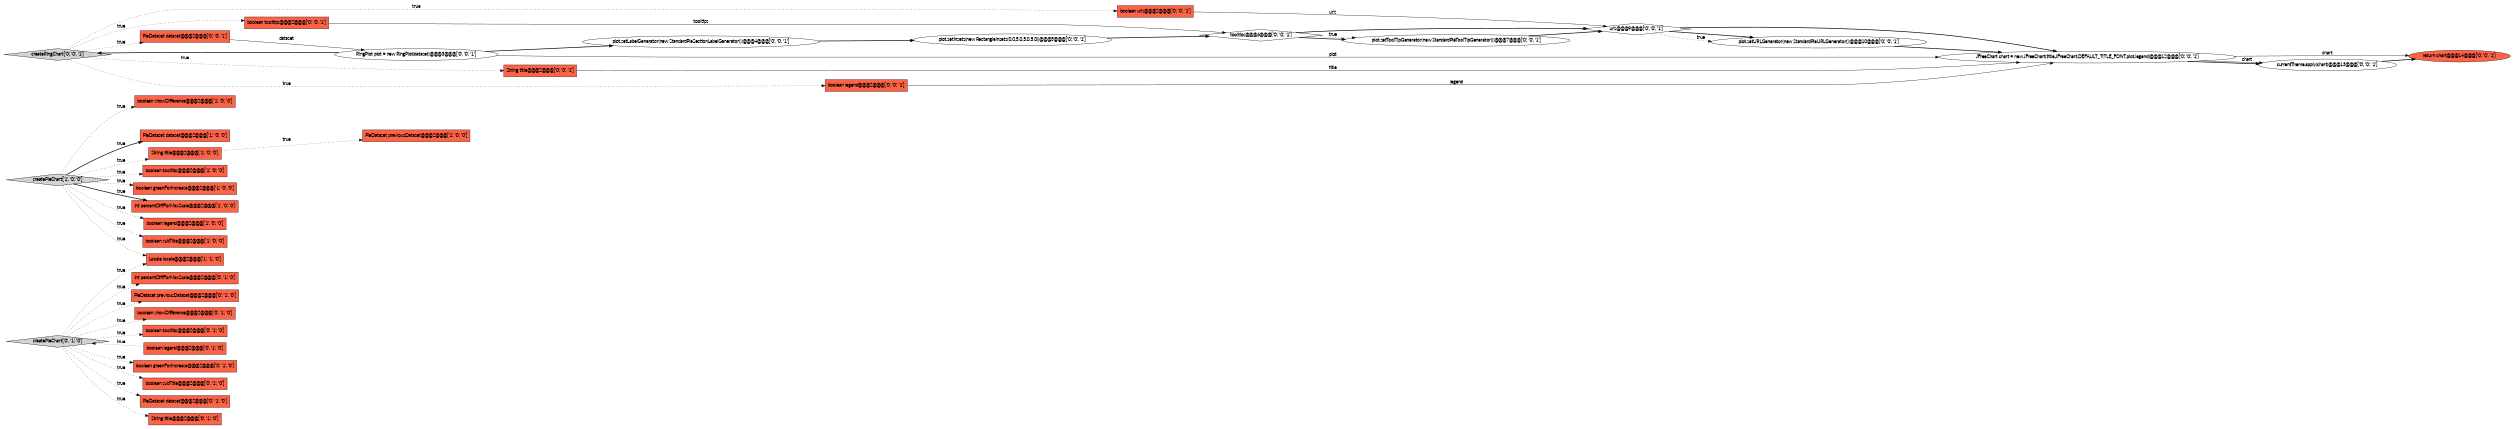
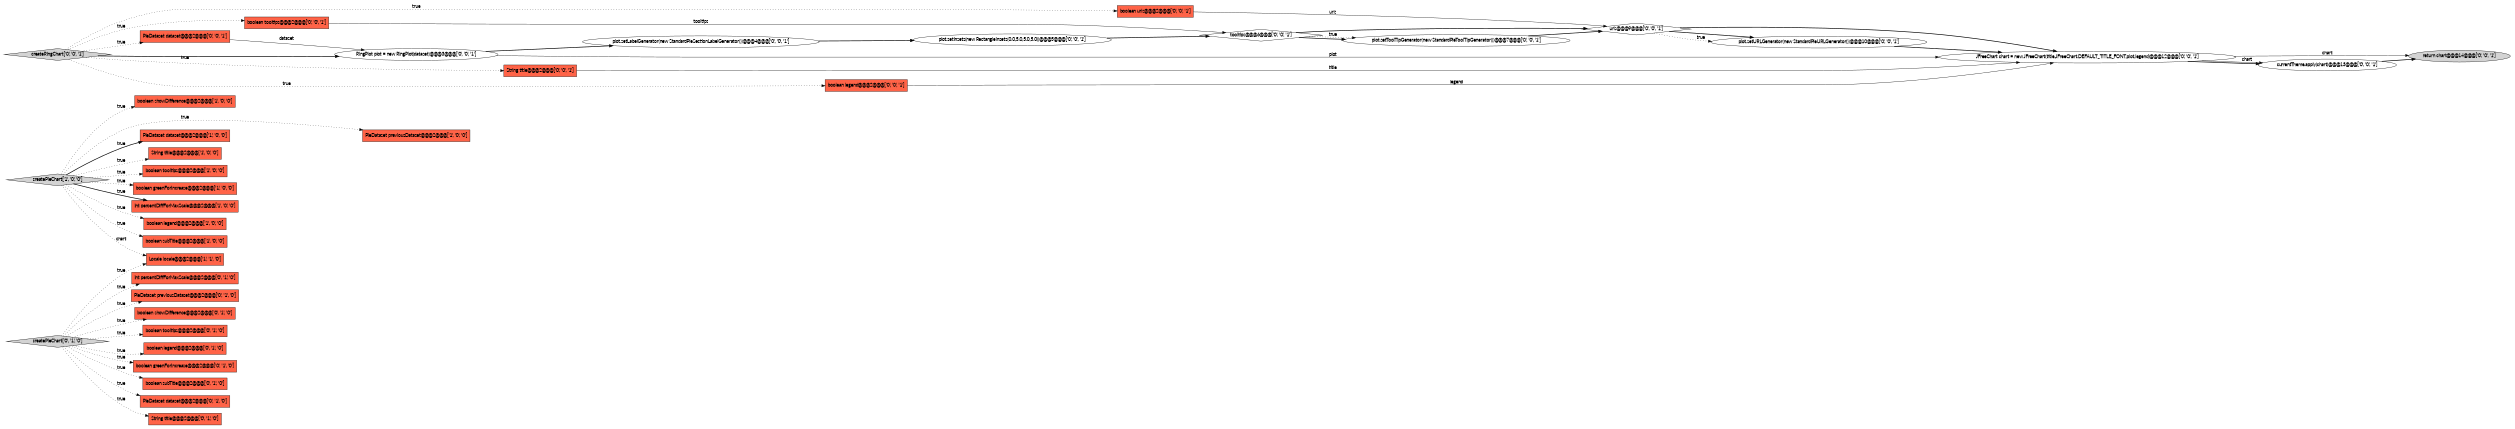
  digraph {
    fontname=Lato
    rankdir=LR
    node [fillcolor=tomato fontname=Lato shape=box style=filled]
    edge [fontname=Lato style=dotted]
    n1 [label="PieDataset previousDataset@@@2@@@['1', '0', '0']"]
-   n2 [label="return chart@@@14@@@['0', '0', '1']" shape=ellipse]
+   n2 [fillcolor=lightgray label="return chart@@@14@@@['0', '0', '1']" shape=ellipse]
    n3 [fillcolor=white label="plot.setToolTipGenerator(new StandardPieToolTipGenerator())@@@7@@@['0', '0', '1']" shape=ellipse]
    n4 [fillcolor=white label="urls@@@9@@@['0', '0', '1']" shape=diamond]
    n5 [fillcolor=white label="plot.setURLGenerator(new StandardPieURLGenerator())@@@10@@@['0', '0', '1']" shape=ellipse]
    n6 [fillcolor=white label="JFreeChart chart = new JFreeChart(title,JFreeChart.DEFAULT_TITLE_FONT,plot,legend)@@@12@@@['0', '0', '1']" shape=ellipse]
    n7 [fillcolor=white label="currentTheme.apply(chart)@@@13@@@['0', '0', '1']" shape=ellipse]
    n8 [label="PieDataset dataset@@@2@@@['1', '0', '0']"]
    n9 [fillcolor=lightgray label="createRingChart['0', '0', '1']" shape=diamond]
    n10 [label="boolean tooltips@@@2@@@['0', '0', '1']"]
    n11 [label="String title@@@2@@@['0', '0', '1']"]
    n12 [label="PieDataset dataset@@@2@@@['0', '0', '1']"]
    n13 [fillcolor=white label="RingPlot plot = new RingPlot(dataset)@@@3@@@['0', '0', '1']" shape=ellipse]
    n14 [label="boolean legend@@@2@@@['0', '0', '1']"]
    n15 [label="boolean urls@@@2@@@['0', '0', '1']"]
    n16 [fillcolor=white label="tooltips@@@6@@@['0', '0', '1']" shape=diamond]
    n17 [fillcolor=white label="plot.setLabelGenerator(new StandardPieSectionLabelGenerator())@@@4@@@['0', '0', '1']" shape=ellipse]
    n18 [label="int percentDiffForMaxScale@@@2@@@['0', '1', '0']"]
    n19 [fillcolor=lightgray label="createPieChart['0', '1', '0']" shape=diamond]
    n20 [label="PieDataset previousDataset@@@2@@@['0', '1', '0']"]
    n21 [label="boolean showDifference@@@2@@@['0', '1', '0']"]
    n22 [label="boolean tooltips@@@2@@@['0', '1', '0']"]
    n23 [label="boolean legend@@@2@@@['0', '1', '0']"]
    n24 [label="boolean greenForIncrease@@@2@@@['0', '1', '0']"]
    n25 [label="boolean subTitle@@@2@@@['0', '1', '0']"]
    n26 [label="PieDataset dataset@@@2@@@['0', '1', '0']"]
    n27 [label="String title@@@2@@@['0', '1', '0']"]
    n28 [label="Locale locale@@@2@@@['1', '1', '0']"]
    n29 [label="String title@@@2@@@['1', '0', '0']"]
    n30 [fillcolor=white label="plot.setInsets(new RectangleInsets(0.0,5.0,5.0,5.0))@@@5@@@['0', '0', '1']" shape=ellipse]
    n31 [label="boolean tooltips@@@2@@@['1', '0', '0']"]
    n32 [label="boolean greenForIncrease@@@2@@@['1', '0', '0']"]
    n33 [label="int percentDiffForMaxScale@@@2@@@['1', '0', '0']"]
    n34 [label="boolean legend@@@2@@@['1', '0', '0']"]
    n35 [label="boolean subTitle@@@2@@@['1', '0', '0']"]
    n36 [label="boolean showDifference@@@2@@@['1', '0', '0']"]
    n37 [fillcolor=lightgray label="createPieChart['1', '0', '0']" shape=diamond]
    n3 -> n4 [style=bold]
    n4 -> n5 [style=bold]
    n4 -> n5 [label=true]
    n4 -> n6 [style=bold]
    n5 -> n6 [style=bold]
    n6 -> n2 [label=chart style=solid]
    n6 -> n7 [label=chart style=solid]
    n6 -> n7 [style=bold]
    n7 -> n2 [style=bold]
    n9 -> n10 [label=true]
    n9 -> n11 [label=true]
    n9 -> n12 [label=true]
-   n13 -> n9 [style=bold]
+   n9 -> n13 [style=bold]
    n9 -> n14 [label=true]
    n9 -> n15 [label=true]
    n10 -> n16 [label=tooltips style=solid]
    n11 -> n6 [label=title style=solid]
    n12 -> n13 [label=dataset style=solid]
    n13 -> n6 [label=plot style=solid]
    n13 -> n17 [style=bold]
    n14 -> n6 [label=legend style=solid]
    n15 -> n4 [label=urls style=solid]
    n16 -> n3 [label=true]
    n16 -> n3 [style=bold]
    n16 -> n4 [style=bold]
    n17 -> n30 [style=bold]
    n19 -> n18 [label=true]
    n19 -> n20 [label=true]
    n19 -> n21 [label=true]
    n19 -> n22 [label=true]
-   n23 -> n19 [label=true]
+   n19 -> n23 [label=true]
    n19 -> n24 [label=true]
    n19 -> n25 [label=true]
    n19 -> n26 [label=true]
    n19 -> n27 [label=true]
    n19 -> n28 [label=true]
    n30 -> n16 [style=bold]
-   n29 -> n1 [label=true]
+   n37 -> n1 [label=true]
    n37 -> n8 [label=true style=bold]
-   n37 -> n28 [label=true]
+   n37 -> n28 [label=chart]
    n37 -> n29 [label=true]
    n37 -> n31 [label=true]
    n37 -> n32 [label=true]
    n37 -> n33 [label=true style=bold]
    n37 -> n34 [label=true]
    n37 -> n35 [label=true]
    n37 -> n36 [label=true]
  }
